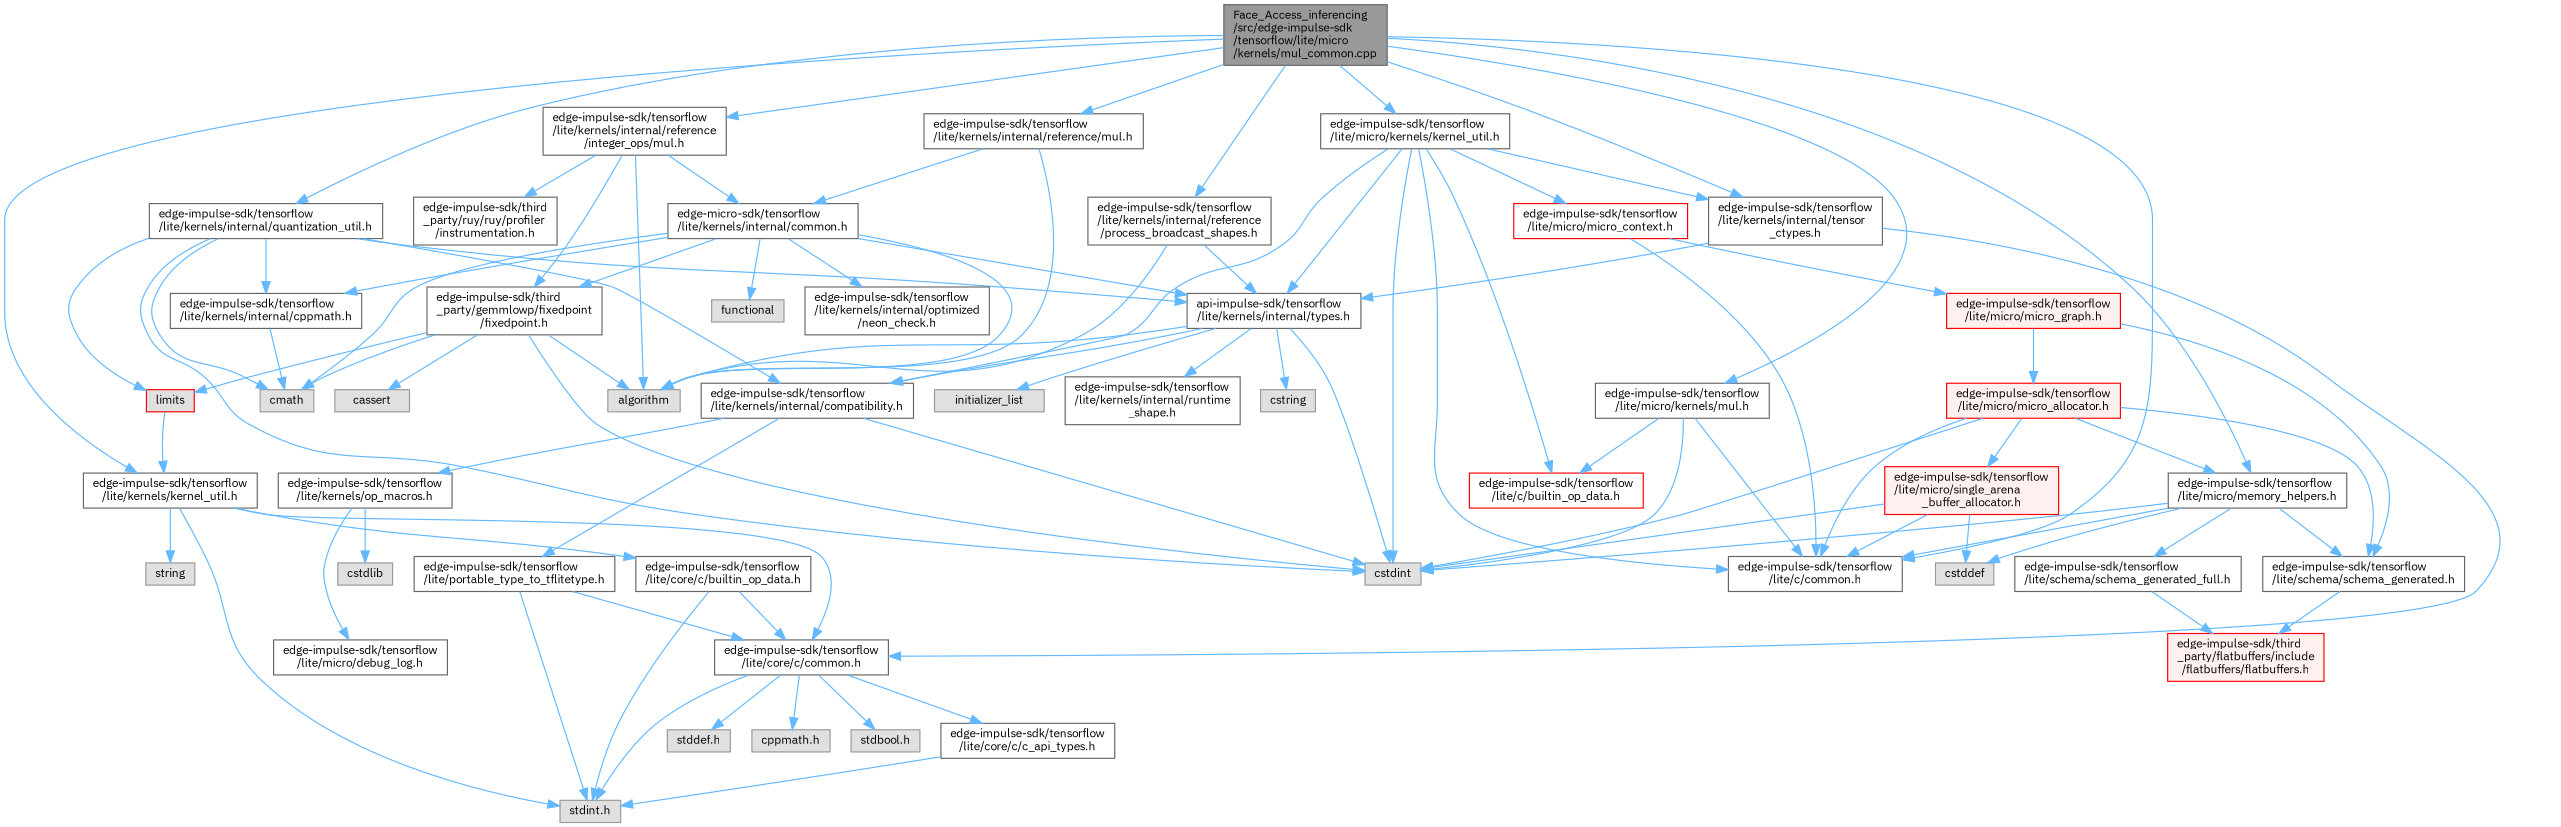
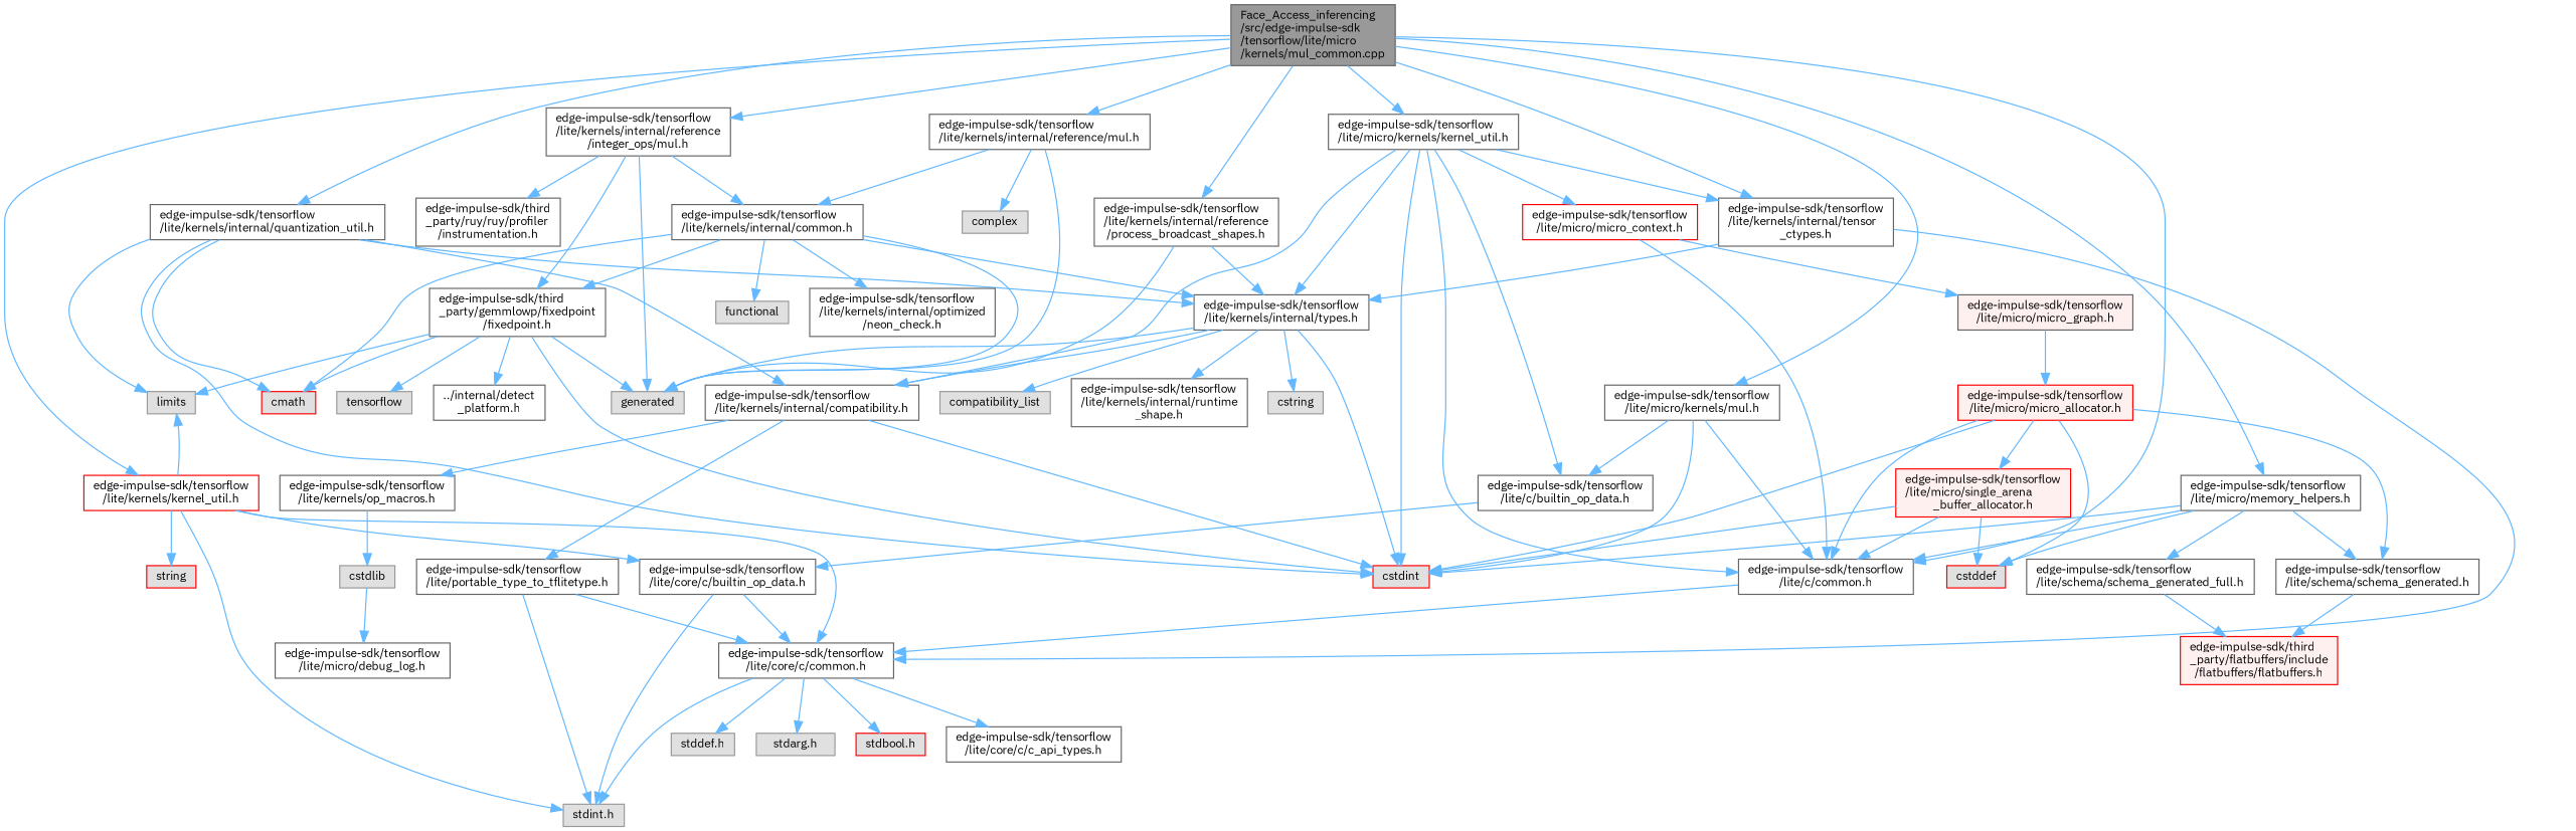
  digraph {
    fontname="IBM Plex Sans"
    node [color=grey40 fillcolor=white fontname="IBM Plex Sans" fontsize=10 shape=box style=filled]
    edge [color=steelblue1 fontname="IBM Plex Sans" fontsize=10 labelfontname=Helvetica labelfontsize=10 style=solid]
    n1 [color=gray40 fillcolor=grey60 fontcolor=black height=0.2 label="Face_Access_inferencing\l/src/edge-impulse-sdk\l/tensorflow/lite/micro\l/kernels/mul_common.cpp" width=0.4]
    n2 [height=0.2 label="edge-impulse-sdk/tensorflow\l/lite/c/common.h" width=0.4]
    n3 [height=0.2 label="edge-impulse-sdk/tensorflow\l/lite/kernels/internal/quantization_util.h" width=0.4]
    n4 [height=0.2 label="edge-impulse-sdk/tensorflow\l/lite/kernels/internal/reference\l/integer_ops/mul.h" width=0.4]
    n5 [height=0.2 label="edge-impulse-sdk/tensorflow\l/lite/kernels/internal/reference/mul.h" width=0.4]
    n6 [height=0.2 label="edge-impulse-sdk/tensorflow\l/lite/kernels/internal/reference\l/process_broadcast_shapes.h" width=0.4]
    n7 [height=0.2 label="edge-impulse-sdk/tensorflow\l/lite/kernels/internal/tensor\l_ctypes.h" width=0.4]
-   n8 [height=0.2 label="edge-impulse-sdk/tensorflow\l/lite/kernels/kernel_util.h" width=0.4]
+   n8 [color=red height=0.2 label="edge-impulse-sdk/tensorflow\l/lite/kernels/kernel_util.h" width=0.4]
    n9 [height=0.2 label="edge-impulse-sdk/tensorflow\l/lite/micro/kernels/kernel_util.h" width=0.4]
    n10 [height=0.2 label="edge-impulse-sdk/tensorflow\l/lite/micro/kernels/mul.h" width=0.4]
    n11 [height=0.2 label="edge-impulse-sdk/tensorflow\l/lite/micro/memory_helpers.h" width=0.4]
    n12 [height=0.2 label="edge-impulse-sdk/tensorflow\l/lite/core/c/common.h" width=0.4]
-   n13 [color=grey60 fillcolor="#E0E0E0" height=0.2 label=cmath width=0.4]
-   n14 [color=grey60 fillcolor="#E0E0E0" height=0.2 label=cstdint width=0.4]
-   n15 [color=red fillcolor="#E0E0E0" height=0.2 label=limits width=0.4]
+   n13 [color=red fillcolor="#E0E0E0" height=0.2 label=cmath width=0.4]
+   n14 [color=red fillcolor="#E0E0E0" height=0.2 label=cstdint width=0.4]
+   n15 [color=grey60 fillcolor="#E0E0E0" height=0.2 label=limits width=0.4]
    n16 [height=0.2 label="edge-impulse-sdk/tensorflow\l/lite/kernels/internal/compatibility.h" width=0.4]
-   n17 [height=0.2 label="edge-impulse-sdk/tensorflow\l/lite/kernels/internal/cppmath.h" width=0.4]
-   n18 [height=0.2 label="api-impulse-sdk/tensorflow\l/lite/kernels/internal/types.h" width=0.4]
-   n19 [color=grey60 fillcolor="#E0E0E0" height=0.2 label=algorithm width=0.4]
+   n18 [height=0.2 label="edge-impulse-sdk/tensorflow\l/lite/kernels/internal/types.h" width=0.4]
+   n19 [color=grey60 fillcolor="#E0E0E0" height=0.2 label=generated width=0.4]
    n20 [height=0.2 label="edge-impulse-sdk/third\l_party/gemmlowp/fixedpoint\l/fixedpoint.h" width=0.4]
    n21 [height=0.2 label="edge-impulse-sdk/third\l_party/ruy/ruy/profiler\l/instrumentation.h" width=0.4]
-   n22 [height=0.2 label="edge-micro-sdk/tensorflow\l/lite/kernels/internal/common.h" width=0.4]
+   n22 [height=0.2 label="edge-impulse-sdk/tensorflow\l/lite/kernels/internal/common.h" width=0.4]
+   n23 [color=grey60 fillcolor="#E0E0E0" height=0.2 label=complex width=0.4]
    n24 [color=grey60 fillcolor="#E0E0E0" height=0.2 label="stdint.h" width=0.4]
-   n25 [color=grey60 fillcolor="#E0E0E0" height=0.2 label=string width=0.4]
+   n25 [color=red fillcolor="#E0E0E0" height=0.2 label=string width=0.4]
    n26 [height=0.2 label="edge-impulse-sdk/tensorflow\l/lite/core/c/builtin_op_data.h" width=0.4]
-   n27 [color=red height=0.2 label="edge-impulse-sdk/tensorflow\l/lite/c/builtin_op_data.h" width=0.4]
+   n27 [height=0.2 label="edge-impulse-sdk/tensorflow\l/lite/c/builtin_op_data.h" width=0.4]
    n28 [color=red height=0.2 label="edge-impulse-sdk/tensorflow\l/lite/micro/micro_context.h" width=0.4]
-   n29 [color=grey60 fillcolor="#E0E0E0" height=0.2 label=cstddef width=0.4]
+   n29 [color=red fillcolor="#E0E0E0" height=0.2 label=cstddef width=0.4]
    n30 [height=0.2 label="edge-impulse-sdk/tensorflow\l/lite/schema/schema_generated.h" width=0.4]
    n31 [height=0.2 label="edge-impulse-sdk/tensorflow\l/lite/schema/schema_generated_full.h" width=0.4]
-   n32 [color=grey60 fillcolor="#E0E0E0" height=0.2 label="cppmath.h" width=0.4]
-   n33 [color=grey60 fillcolor="#E0E0E0" height=0.2 label="stdbool.h" width=0.4]
+   n32 [color=grey60 fillcolor="#E0E0E0" height=0.2 label="stdarg.h" width=0.4]
+   n33 [color=red fillcolor="#E0E0E0" height=0.2 label="stdbool.h" width=0.4]
    n34 [color=grey60 fillcolor="#E0E0E0" height=0.2 label="stddef.h" width=0.4]
    n35 [height=0.2 label="edge-impulse-sdk/tensorflow\l/lite/core/c/c_api_types.h" width=0.4]
    n36 [height=0.2 label="edge-impulse-sdk/tensorflow\l/lite/portable_type_to_tflitetype.h" width=0.4]
    n37 [height=0.2 label="edge-impulse-sdk/tensorflow\l/lite/kernels/op_macros.h" width=0.4]
    n38 [color=grey60 fillcolor="#E0E0E0" height=0.2 label=cstring width=0.4]
-   n39 [color=grey60 fillcolor="#E0E0E0" height=0.2 label=initializer_list width=0.4]
+   n39 [color=grey60 fillcolor="#E0E0E0" height=0.2 label=compatibility_list width=0.4]
    n40 [height=0.2 label="edge-impulse-sdk/tensorflow\l/lite/kernels/internal/runtime\l_shape.h" width=0.4]
    n41 [height=0.2 label="edge-impulse-sdk/tensorflow\l/lite/micro/debug_log.h" width=0.4]
    n42 [color=grey60 fillcolor="#E0E0E0" height=0.2 label=cstdlib width=0.4]
-   n43 [color=grey60 fillcolor="#E0E0E0" height=0.2 label=cassert width=0.4]
+   n43 [color=grey60 fillcolor="#E0E0E0" height=0.2 label=tensorflow width=0.4]
+   n44 [height=0.2 label="../internal/detect\l_platform.h" width=0.4]
    n45 [color=grey60 fillcolor="#E0E0E0" height=0.2 label=functional width=0.4]
    n46 [height=0.2 label="edge-impulse-sdk/tensorflow\l/lite/kernels/internal/optimized\l/neon_check.h" width=0.4]
-   n47 [color=red fillcolor="#FFF0F0" height=0.2 label="edge-impulse-sdk/tensorflow\l/lite/micro/micro_graph.h" width=0.4]
+   n47 [fillcolor="#FFF0F0" height=0.2 label="edge-impulse-sdk/tensorflow\l/lite/micro/micro_graph.h" width=0.4]
    n48 [color=red fillcolor="#FFF0F0" height=0.2 label="edge-impulse-sdk/tensorflow\l/lite/micro/micro_allocator.h" width=0.4]
    n49 [color=red fillcolor="#FFF0F0" height=0.2 label="edge-impulse-sdk/tensorflow\l/lite/micro/single_arena\l_buffer_allocator.h" width=0.4]
    n50 [color=red fillcolor="#FFF0F0" height=0.2 label="edge-impulse-sdk/third\l_party/flatbuffers/include\l/flatbuffers/flatbuffers.h" width=0.4]
    n1 -> n2
    n1 -> n3
    n1 -> n4
    n1 -> n5
    n1 -> n6
    n1 -> n7
    n1 -> n8
    n1 -> n9
    n1 -> n10
    n1 -> n11
+   n2 -> n12
    n3 -> n13
    n3 -> n14
    n3 -> n15
    n3 -> n16
-   n3 -> n17
    n3 -> n18
    n4 -> n19
    n4 -> n20
    n4 -> n21
    n4 -> n22
    n5 -> n19
    n5 -> n22
+   n5 -> n23
    n6 -> n18
    n6 -> n19
    n7 -> n12
    n7 -> n18
    n8 -> n12
-   n15 -> n8
+   n8 -> n15
    n8 -> n24
    n8 -> n25
    n8 -> n26
    n9 -> n2
    n9 -> n7
    n9 -> n14
    n9 -> n16
    n9 -> n18
    n9 -> n27
    n9 -> n28
    n10 -> n2
    n10 -> n14
    n10 -> n27
    n11 -> n2
    n11 -> n14
    n11 -> n29
    n11 -> n30
    n11 -> n31
    n12 -> n24
    n12 -> n32
    n12 -> n33
    n12 -> n34
    n12 -> n35
    n16 -> n14
    n16 -> n36
    n16 -> n37
-   n17 -> n13
    n18 -> n14
    n18 -> n16
    n18 -> n19
    n18 -> n38
    n18 -> n39
    n18 -> n40
    n20 -> n13
    n20 -> n14
    n20 -> n15
    n20 -> n19
    n20 -> n43
+   n20 -> n44
    n22 -> n13
-   n22 -> n17
    n22 -> n18
    n22 -> n19
    n22 -> n20
    n22 -> n45
    n22 -> n46
    n26 -> n12
    n26 -> n24
+   n27 -> n26
    n28 -> n2
    n28 -> n47
    n30 -> n50
    n31 -> n50
-   n35 -> n24
    n36 -> n12
    n36 -> n24
-   n37 -> n41
+   n42 -> n41
    n37 -> n42
-   n47 -> n30
    n47 -> n48
    n48 -> n2
    n48 -> n14
-   n48 -> n11
+   n48 -> n29
    n48 -> n30
    n48 -> n49
    n49 -> n2
    n49 -> n14
    n49 -> n29
  }
